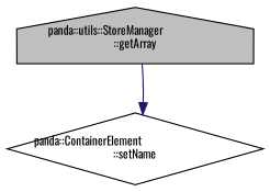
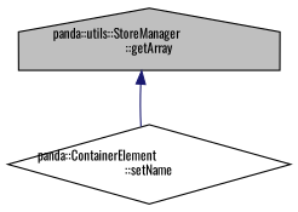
  digraph {
    rankdir=TB
    fontname=Oswald
    node [color=black fontname=Oswald fontsize=10 style=filled]
    n1 [fillcolor=grey75 fontcolor=black height=0.2 label="panda::utils::StoreManager\l::getArray" shape=house width=0.4]
    n2 [fillcolor=white height=0.2 label="panda::ContainerElement\l::setName" shape=diamond width=0.4]
-   n2 -> n1 [color=midnightblue dir=back fontname=Oswald fontsize=10 labelfontname=Helvetica labelfontsize=10 style=solid]
+   n1 -> n2 [color=midnightblue dir=back fontname=Oswald fontsize=10 labelfontname=Helvetica labelfontsize=10 style=solid]
  }
